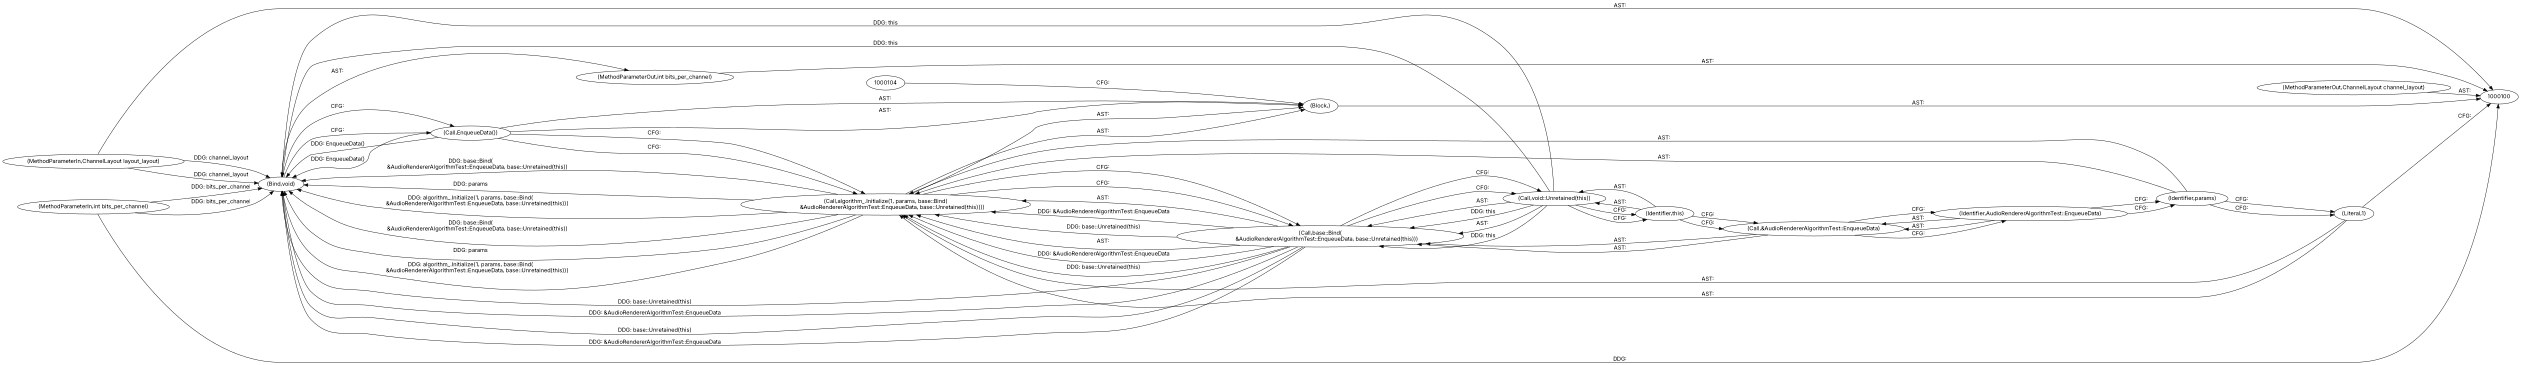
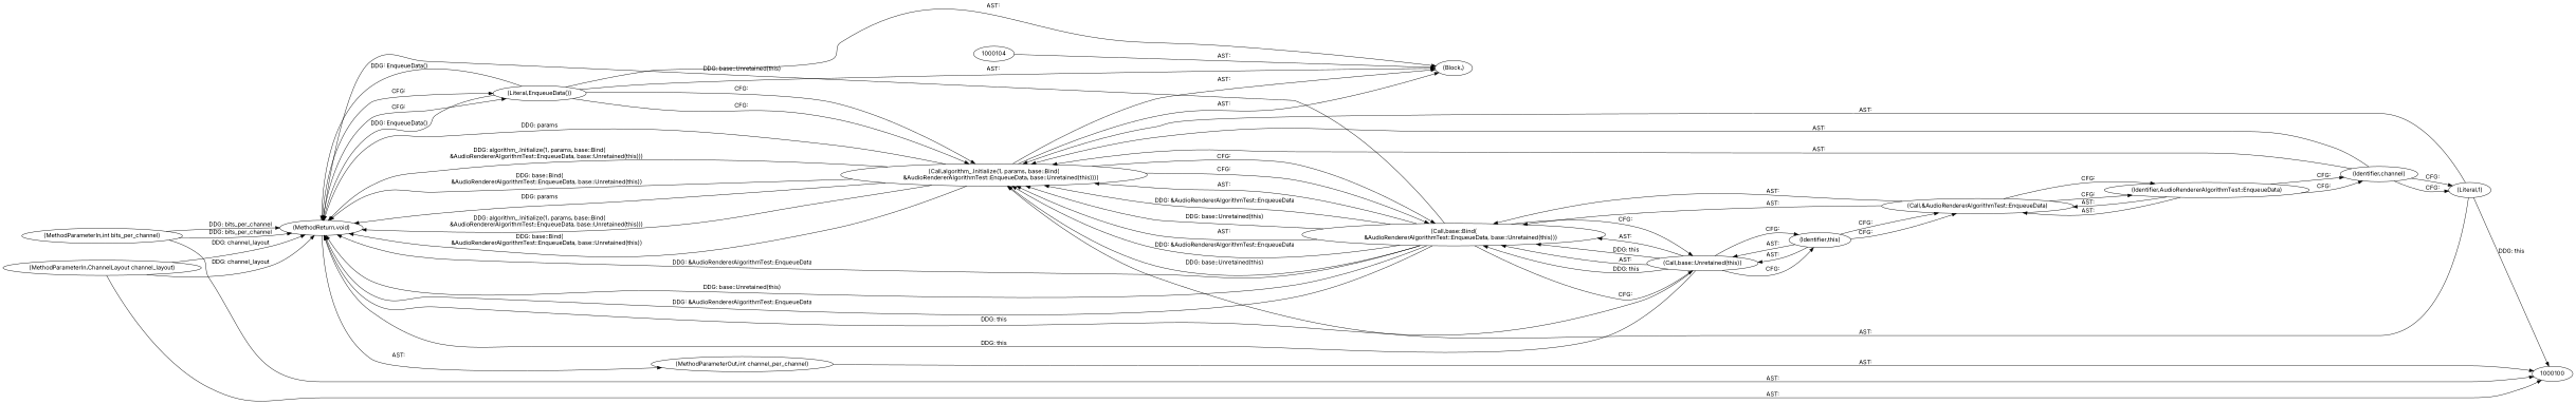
  digraph {
    fontname=Inter
    rankdir=LR
    node [fontname=Inter]
    edge [fontname=Inter]
-   n1 [label="(MethodParameterIn,ChannelLayout layout_layout)"]
-   n2 [label="(Bind,void)"]
+   n1 [label="(MethodParameterIn,ChannelLayout channel_layout)"]
+   n2 [label="(MethodReturn,void)"]
    1000100
-   n4 [label="(Call,EnqueueData())"]
-   n5 [label="(MethodParameterOut,int bits_per_channel)"]
-   n6 [label="(MethodParameterOut,ChannelLayout channel_layout)"]
+   n4 [label="(Literal,EnqueueData())"]
+   n5 [label="(MethodParameterOut,int channel_per_channel)"]
    n7 [label="(Block,)"]
    n8 [label="(Call,algorithm_.Initialize(1, params, base::Bind(\n         &AudioRendererAlgorithmTest::EnqueueData, base::Unretained(this))))"]
    n9 [label="(MethodParameterIn,int bits_per_channel)"]
    n10 [label="(Literal,1)"]
    n11 [label="(Call,base::Bind(\n         &AudioRendererAlgorithmTest::EnqueueData, base::Unretained(this)))"]
-   n12 [label="(Identifier,params)"]
-   n13 [label="(Call,void::Unretained(this))"]
+   n12 [label="(Identifier,channel)"]
+   n13 [label="(Call,base::Unretained(this))"]
    n14 [label="(Identifier,this)"]
    n15 [label="(Identifier,AudioRendererAlgorithmTest::EnqueueData)"]
    n16 [label="(Call,&AudioRendererAlgorithmTest::EnqueueData)"]
    1000104
    n1 -> n2 [label="DDG: channel_layout"]
    n1 -> n2 [label="DDG: channel_layout"]
    n1 -> 1000100 [label="AST: "]
    n2 -> n4 [label="CFG: "]
    n2 -> n4 [label="CFG: "]
    n2 -> n5 [label="AST: "]
    n4 -> n2 [label="DDG: EnqueueData()"]
    n4 -> n2 [label="DDG: EnqueueData()"]
    n4 -> n7 [label="AST: "]
    n4 -> n7 [label="AST: "]
    n4 -> n8 [label="CFG: "]
    n4 -> n8 [label="CFG: "]
    n5 -> 1000100 [label="AST: "]
-   n6 -> 1000100 [label="AST: "]
-   n7 -> 1000100 [label="AST: "]
    n8 -> n2 [label="DDG: base::Bind(\n         &AudioRendererAlgorithmTest::EnqueueData, base::Unretained(this))"]
    n8 -> n2 [label="DDG: params"]
    n8 -> n2 [label="DDG: algorithm_.Initialize(1, params, base::Bind(\n         &AudioRendererAlgorithmTest::EnqueueData, base::Unretained(this)))"]
    n8 -> n2 [label="DDG: base::Bind(\n         &AudioRendererAlgorithmTest::EnqueueData, base::Unretained(this))"]
    n8 -> n2 [label="DDG: params"]
    n8 -> n2 [label="DDG: algorithm_.Initialize(1, params, base::Bind(\n         &AudioRendererAlgorithmTest::EnqueueData, base::Unretained(this)))"]
    n8 -> n7 [label="AST: "]
    n8 -> n7 [label="AST: "]
    n8 -> n11 [label="CFG: "]
    n8 -> n11 [label="CFG: "]
    n9 -> n2 [label="DDG: bits_per_channel"]
    n9 -> n2 [label="DDG: bits_per_channel"]
-   n9 -> 1000100 [label="DDG: "]
-   n10 -> 1000100 [label="CFG: "]
+   n9 -> 1000100 [label="AST: "]
+   n10 -> 1000100 [label="DDG: this"]
    n10 -> n8 [label="AST: "]
    n10 -> n8 [label="AST: "]
    n11 -> n2 [label="DDG: base::Unretained(this)"]
    n11 -> n2 [label="DDG: &AudioRendererAlgorithmTest::EnqueueData"]
    n11 -> n2 [label="DDG: base::Unretained(this)"]
    n11 -> n2 [label="DDG: &AudioRendererAlgorithmTest::EnqueueData"]
    n11 -> n8 [label="AST: "]
    n11 -> n8 [label="DDG: &AudioRendererAlgorithmTest::EnqueueData"]
    n11 -> n8 [label="DDG: base::Unretained(this)"]
    n11 -> n8 [label="AST: "]
    n11 -> n8 [label="DDG: &AudioRendererAlgorithmTest::EnqueueData"]
    n11 -> n8 [label="DDG: base::Unretained(this)"]
    n11 -> n13 [label="CFG: "]
    n11 -> n13 [label="CFG: "]
    n12 -> n8 [label="AST: "]
    n12 -> n8 [label="AST: "]
    n12 -> n10 [label="CFG: "]
    n12 -> n10 [label="CFG: "]
    n13 -> n2 [label="DDG: this"]
    n13 -> n2 [label="DDG: this"]
    n13 -> n11 [label="AST: "]
    n13 -> n11 [label="DDG: this"]
    n13 -> n11 [label="AST: "]
    n13 -> n11 [label="DDG: this"]
    n13 -> n14 [label="CFG: "]
    n13 -> n14 [label="CFG: "]
    n14 -> n13 [label="AST: "]
    n14 -> n13 [label="AST: "]
    n14 -> n16 [label="CFG: "]
    n14 -> n16 [label="CFG: "]
    n15 -> n12 [label="CFG: "]
    n15 -> n12 [label="CFG: "]
    n15 -> n16 [label="AST: "]
    n15 -> n16 [label="AST: "]
    n16 -> n11 [label="AST: "]
    n16 -> n11 [label="AST: "]
    n16 -> n15 [label="CFG: "]
    n16 -> n15 [label="CFG: "]
-   1000104 -> n7 [label="CFG: "]
+   1000104 -> n7 [label="AST: "]
  }
